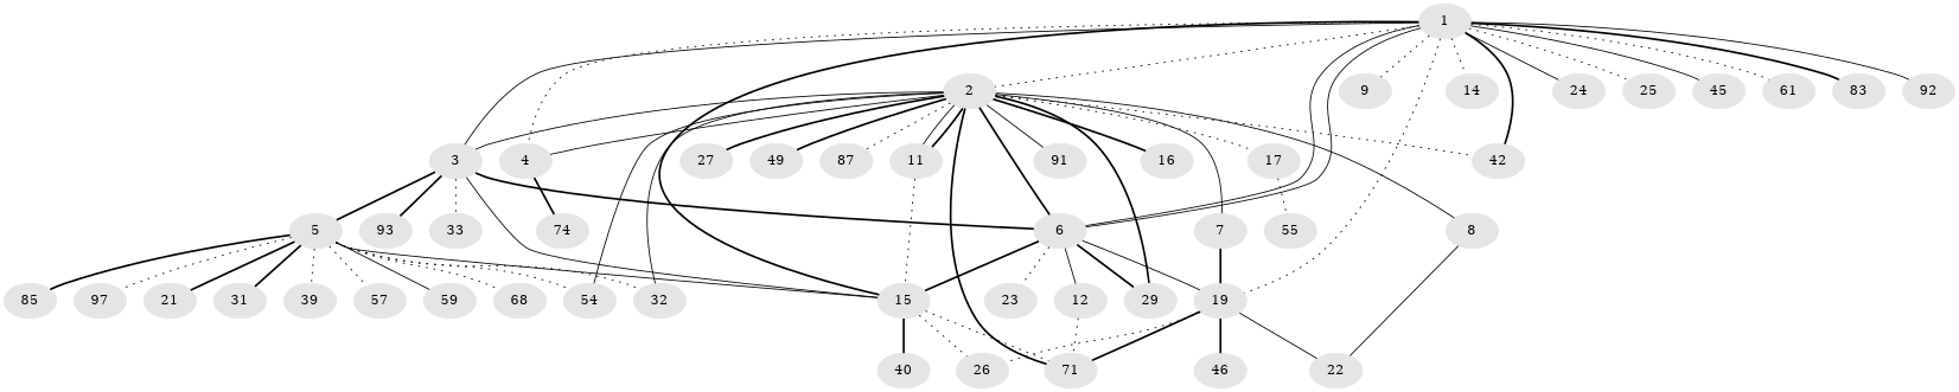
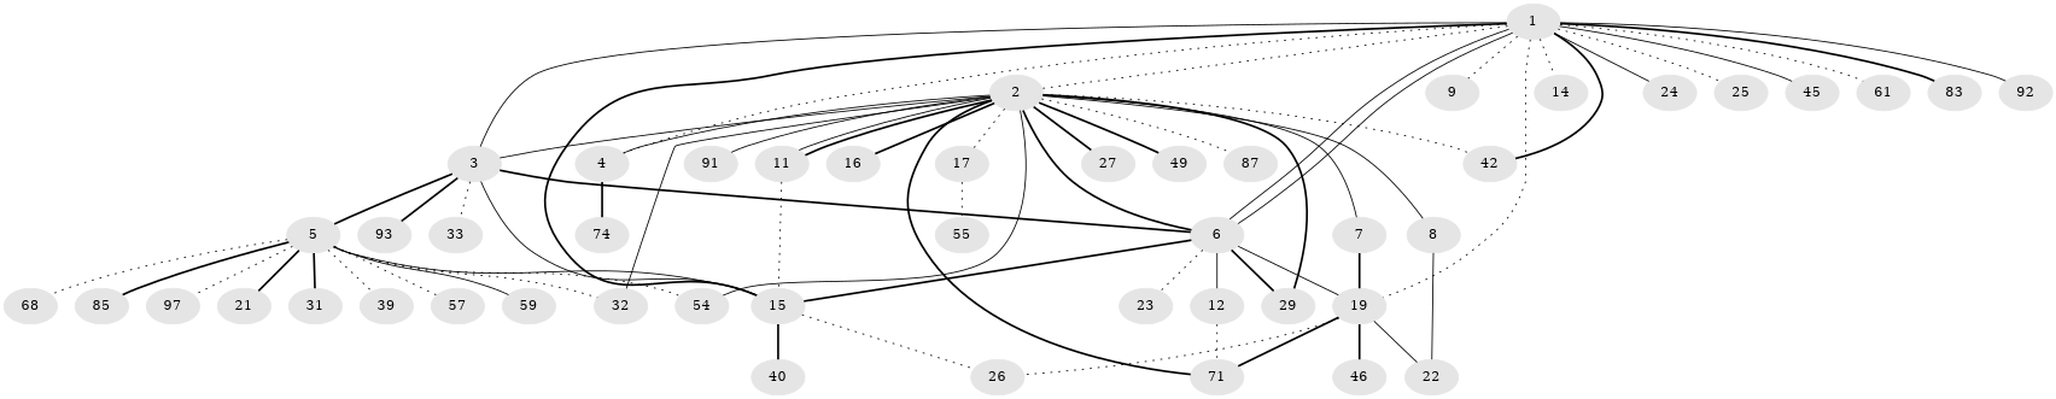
  graph {
    node [color=gray90 style=filled]
    edge [style=dotted]
    2 [super="+13+30"]
    3
    4 [super="+18"]
    6 [super="+20+35"]
    42
    7 [super="+48+70"]
    8
    11
    16
    17 [super="+36+43"]
    27
    29 [super="+50"]
    32 [super="+76+41"]
    49
    54
    71 [super="+79"]
    87
    91
    1
    9
    n21 [label=19 super="+38+58+34"]
    14
    15 [super="+19+52"]
    24 [super="+72"]
    25
    45
    61
    83
    92
    5
    33 [super="+81+56"]
    93
    74
    12
    23
    22
    26
    46
    40 [super="+53"]
    55 [super="+94"]
    21
    31 [super="+69+80+88+89"]
    39 [super="+66"]
    57
    59
    68
    85
    97
    2 -- 3 [style=solid]
    2 -- 4 [style=solid]
    2 -- 6 [style=bold]
    2 -- 42
    2 -- 7 [style=solid]
    2 -- 8 [style=solid]
    2 -- 11 [style=solid]
    2 -- 11 [style=bold]
    2 -- 16 [style=bold]
    2 -- 17
    2 -- 27 [style=bold]
    2 -- 29 [style=bold]
    2 -- 32 [style=solid]
    2 -- 49 [style=bold]
    2 -- 54 [style=solid]
    2 -- 71 [style=bold]
    2 -- 87
    2 -- 91 [style=solid]
    3 -- 6 [style=bold]
    3 -- 15 [style=solid]
    3 -- 5 [style=bold]
    3 -- 33 [weight=2]
    3 -- 93 [style=bold]
    4 -- 74 [style=bold]
    6 -- 29 [style=bold]
    6 -- n21 [style=solid]
    6 -- 15 [style=bold]
    6 -- 12 [style=solid weight=2]
    6 -- 23
    7 -- n21 [style=bold weight=2]
    8 -- 22 [style=solid]
    11 -- 15
    17 -- 55
    1 -- 2
    1 -- 3 [style=solid]
    1 -- 4
    1 -- 6 [style=solid]
    1 -- 6 [style=solid]
    1 -- 42 [style=bold]
    1 -- 9
    1 -- n21
    1 -- 14
    1 -- 15 [style=bold]
    1 -- 24 [style=solid]
    1 -- 25
    1 -- 45 [style=solid]
    1 -- 61
    1 -- 83 [style=bold]
    1 -- 92 [style=solid]
    n21 -- 71 [style=bold]
    n21 -- 22 [style=solid]
    n21 -- 26
    n21 -- 46 [style=bold]
-   15 -- 71
    15 -- 26
    15 -- 40 [style=bold]
    5 -- 32
    5 -- 54
    5 -- 15 [style=solid]
    5 -- 21 [style=bold]
    5 -- 31 [style=bold]
    5 -- 39
    5 -- 57
    5 -- 59 [style=solid]
    5 -- 68
    5 -- 85 [style=bold]
    5 -- 97
    12 -- 71
  }
